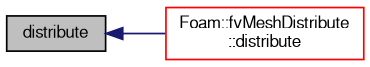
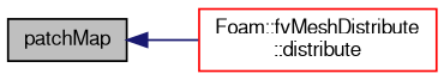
  digraph {
    rankdir=LR
    node [fontname=FreeSans fontsize=10 shape=record]
-   n1 [color=black fillcolor=grey75 fontcolor=black height=0.2 label=distribute style=filled width=0.4]
+   n1 [color=black fillcolor=grey75 fontcolor=black height=0.2 label=patchMap style=filled width=0.4]
    n2 [color=red height=0.2 label="Foam::fvMeshDistribute\l::distribute" width=0.4]
    n1 -> n2 [color=midnightblue dir=back fontname=FreeSans fontsize=10 labelfontname=FreeSans labelfontsize=10 style=solid]
  }
